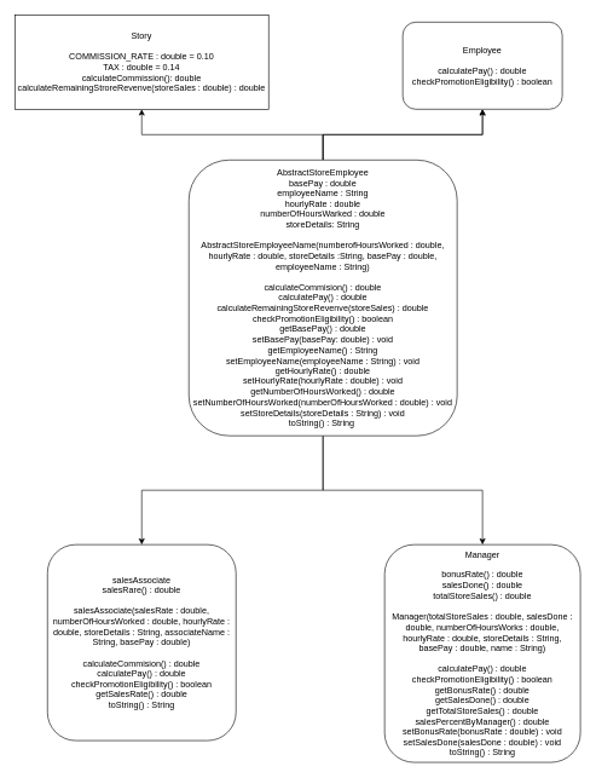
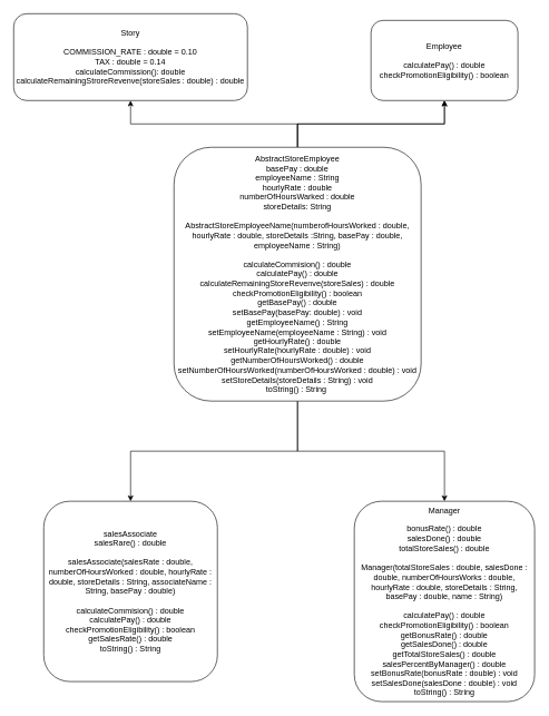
  <mxCell id="0" />
  <mxCell id="1" parent="0" />
  <mxCell id="2" value="" style="edgeStyle=orthogonalEdgeStyle;rounded=0;orthogonalLoop=1;jettySize=auto;html=1;" edge="1" parent="1" source="7" target="8"><mxGeometry relative="1" as="geometry" /></mxCell>
  <mxCell id="3" value="" style="edgeStyle=orthogonalEdgeStyle;rounded=0;orthogonalLoop=1;jettySize=auto;html=1;" edge="1" parent="1" source="7" target="8"><mxGeometry relative="1" as="geometry" /></mxCell>
  <mxCell id="4" value="" style="edgeStyle=orthogonalEdgeStyle;rounded=0;orthogonalLoop=1;jettySize=auto;html=1;" edge="1" parent="1" source="7" target="9"><mxGeometry relative="1" as="geometry" /></mxCell>
  <mxCell id="5" value="" style="edgeStyle=orthogonalEdgeStyle;rounded=0;orthogonalLoop=1;jettySize=auto;html=1;" edge="1" parent="1" source="7" target="10"><mxGeometry relative="1" as="geometry" /></mxCell>
  <mxCell id="6" value="" style="edgeStyle=orthogonalEdgeStyle;rounded=0;orthogonalLoop=1;jettySize=auto;html=1;" edge="1" parent="1" source="7" target="11"><mxGeometry relative="1" as="geometry" /></mxCell>
  <mxCell id="7" value="AbstractStoreEmployee&lt;div&gt;basePay : double&lt;/div&gt;&lt;div&gt;employeeName : String&lt;/div&gt;&lt;div&gt;hourlyRate : double&lt;/div&gt;&lt;div&gt;numberOfHoursWarked : double&lt;/div&gt;&lt;div&gt;storeDetails: String&lt;/div&gt;&lt;div&gt;&lt;br&gt;&lt;/div&gt;&lt;div&gt;AbstractStoreEmployeeName(numberofHoursWorked : double, hourlyRate : double, storeDetails :String, basePay : double, employeeName : String)&lt;/div&gt;&lt;div&gt;&lt;br&gt;&lt;/div&gt;&lt;div&gt;calculateCommision() : double&lt;/div&gt;&lt;div&gt;calculatePay() : double&lt;/div&gt;&lt;div&gt;calculateRemainingStoreRevenve(storeSales) : double&lt;/div&gt;&lt;div&gt;checkPromotionEligibility() : boolean&lt;/div&gt;&lt;div&gt;getBasePay() : double&lt;/div&gt;&lt;div&gt;setBasePay(basePay: double) : void&lt;/div&gt;&lt;div&gt;getEmployeeName() : String&lt;/div&gt;&lt;div&gt;setEmployeeName(employeeName : String) : void&lt;/div&gt;&lt;div&gt;getHourlyRate() : double&lt;/div&gt;&lt;div&gt;setHourlyRate(hourlyRate : double) : void&lt;/div&gt;&lt;div&gt;getNumberOfHoursWorked() : double&lt;/div&gt;&lt;div&gt;setNumberOfHoursWorked(numberOfHoursWorked : double) : void&lt;/div&gt;&lt;div&gt;setStoreDetails(storeDetails : String) : void&lt;/div&gt;&lt;div&gt;toString() : String&amp;nbsp;&lt;/div&gt;" style="rounded=1;whiteSpace=wrap;html=1;" vertex="1" parent="1"><mxGeometry x="260" y="220" width="370" height="380" as="geometry" /></mxCell>
  <mxCell id="8" value="Employee&lt;div&gt;&lt;br&gt;&lt;/div&gt;&lt;div&gt;calculatePay() : double&lt;/div&gt;&lt;div&gt;checkPromotionEligibility() : boolean&lt;/div&gt;" style="whiteSpace=wrap;html=1;rounded=1;" vertex="1" parent="1"><mxGeometry x="555" y="30" width="220" height="120" as="geometry" /></mxCell>
- <mxCell id="9" value="Story&lt;div&gt;&lt;br&gt;&lt;div&gt;COMMISSION_RATE : double = 0.10&lt;/div&gt;&lt;div&gt;TAX : double = 0.14&lt;/div&gt;&lt;div&gt;calculateCommission(): double&lt;/div&gt;&lt;div&gt;calculateRemainingStroreRevenve(storeSales : double) : double&lt;/div&gt;&lt;/div&gt;" style="whiteSpace=wrap;html=1;align=center;rounded=0;" vertex="1" parent="1"><mxGeometry x="20" y="20" width="350" height="130" as="geometry" /></mxCell>
+ <mxCell id="9" value="Story&lt;div&gt;&lt;br&gt;&lt;div&gt;COMMISSION_RATE : double = 0.10&lt;/div&gt;&lt;div&gt;TAX : double = 0.14&lt;/div&gt;&lt;div&gt;calculateCommission(): double&lt;/div&gt;&lt;div&gt;calculateRemainingStroreRevenve(storeSales : double) : double&lt;/div&gt;&lt;/div&gt;" style="whiteSpace=wrap;html=1;rounded=1;align=center;" vertex="1" parent="1"><mxGeometry x="20" y="20" width="350" height="130" as="geometry" /></mxCell>
  <mxCell id="10" value="salesAssociate&lt;div&gt;salesRare() : double&lt;/div&gt;&lt;div&gt;&lt;br&gt;&lt;/div&gt;&lt;div&gt;salesAssociate(salesRate : double, numberOfHoursWorked : double, hourlyRate : double, storeDetails : String, associateName : String, basePay : double)&lt;/div&gt;&lt;div&gt;&lt;br&gt;&lt;/div&gt;&lt;div&gt;calculateCommision() : double&lt;/div&gt;&lt;div&gt;calculatePay() : double&lt;/div&gt;&lt;div&gt;checkPromotionEligibility() : boolean&lt;/div&gt;&lt;div&gt;getSalesRate() : double&lt;/div&gt;&lt;div&gt;toString() : String&lt;/div&gt;" style="whiteSpace=wrap;html=1;rounded=1;" vertex="1" parent="1"><mxGeometry x="65" y="750" width="260" height="270" as="geometry" /></mxCell>
  <mxCell id="11" value="Manager&lt;div&gt;&lt;br&gt;&lt;/div&gt;&lt;div&gt;bonusRate() : double&lt;/div&gt;&lt;div&gt;salesDone() : double&lt;/div&gt;&lt;div&gt;totalStoreSales() : double&lt;/div&gt;&lt;div&gt;&lt;br&gt;&lt;/div&gt;&lt;div&gt;Manager(totalStoreSales : double, salesDone : double, numberOfHoursWorks : double, hourlyRate : double, storeDetails : String, basePay : double, name : String)&lt;/div&gt;&lt;div&gt;&lt;br&gt;&lt;/div&gt;&lt;div&gt;calculatePay() : double&lt;/div&gt;&lt;div&gt;checkPromotionEligibility() : boolean&lt;/div&gt;&lt;div&gt;getBonusRate() : double&lt;/div&gt;&lt;div&gt;getSalesDone() : double&lt;/div&gt;&lt;div&gt;getTotalStoreSales() : double&lt;/div&gt;&lt;div&gt;salesPercentByManager() : double&lt;/div&gt;&lt;div&gt;setBonusRate(bonusRate : double) : void&lt;/div&gt;&lt;div&gt;setSalesDone(salesDone : double) : void&lt;/div&gt;&lt;div&gt;toString() : String&lt;/div&gt;" style="whiteSpace=wrap;html=1;rounded=1;" vertex="1" parent="1"><mxGeometry x="530" y="750" width="270" height="300" as="geometry" /></mxCell>
